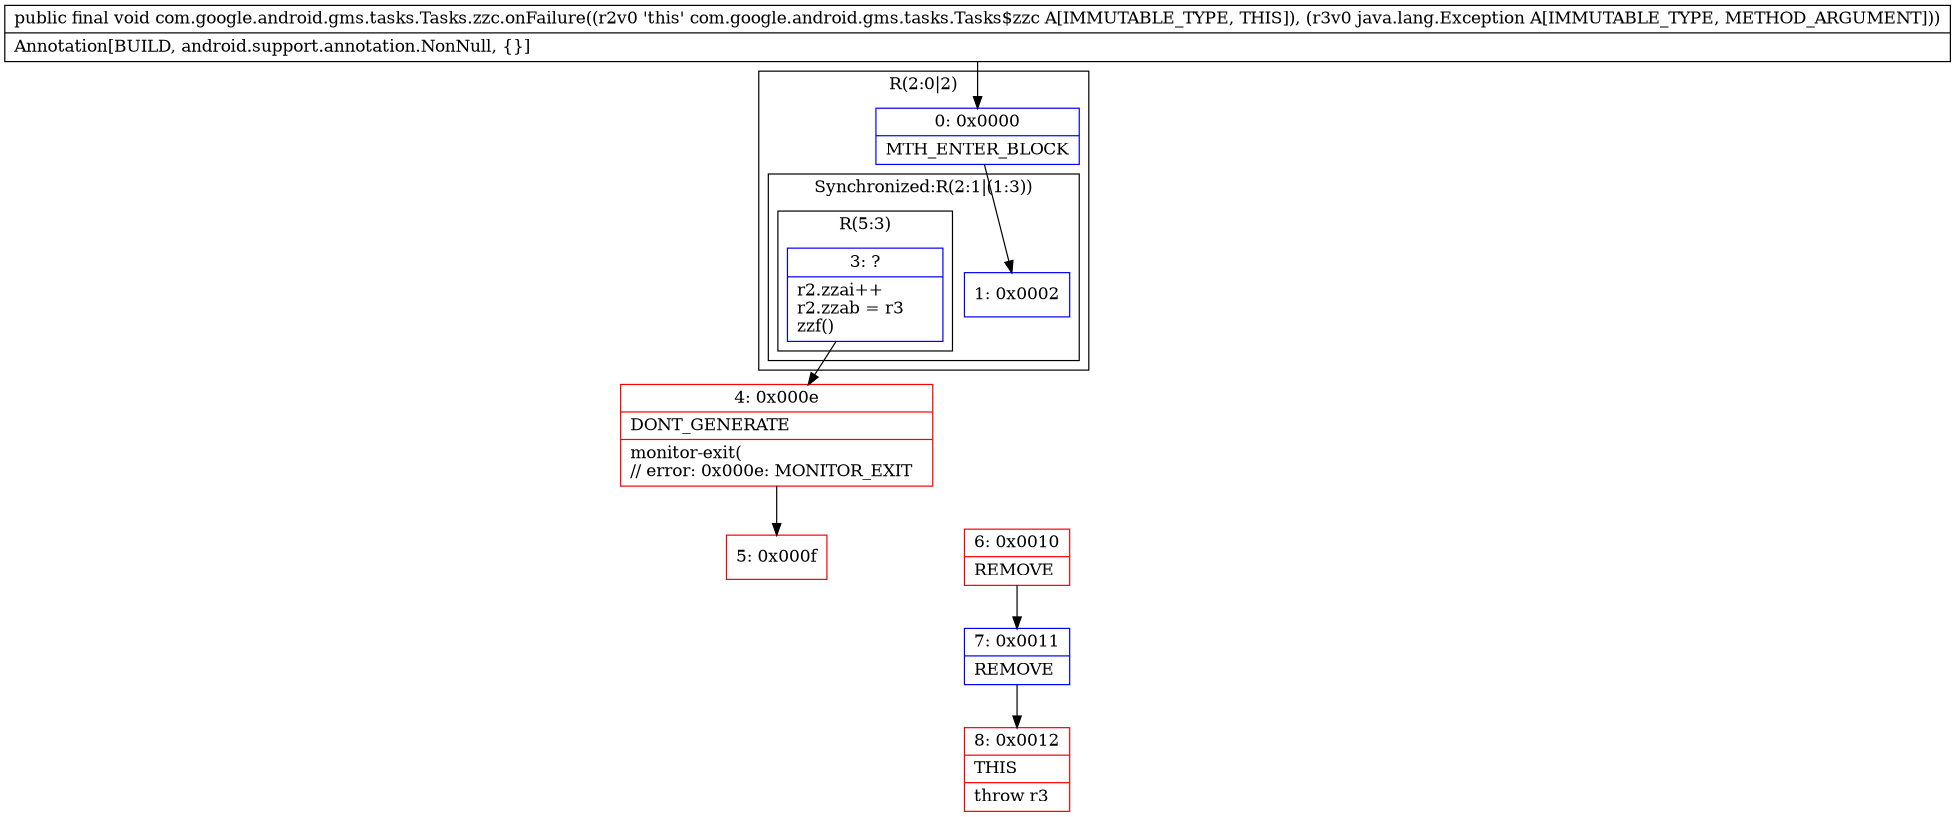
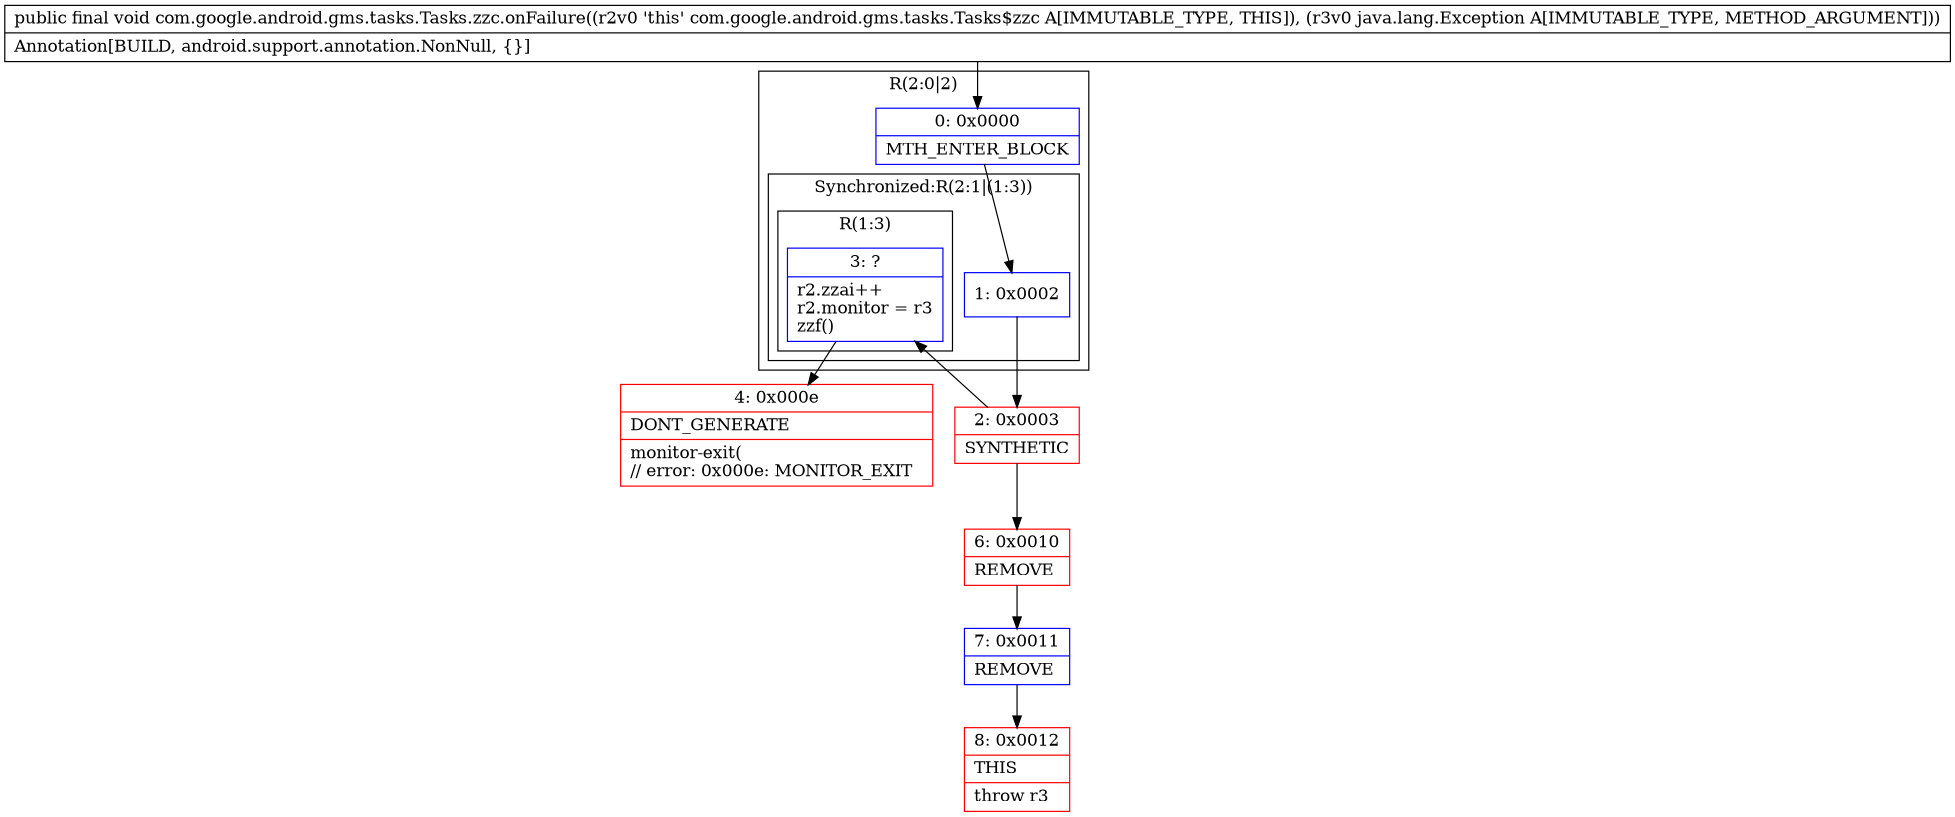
  digraph {
    node [color=red shape=record]
-   n1 [color=blue label="{3\:\ ?|r2.zzai++\lr2.zzab = r3\lzzf()\l}"]
+   n1 [color=blue label="{3\:\ ?|r2.zzai++\lr2.monitor = r3\lzzf()\l}"]
    n2 [color=blue label="{1\:\ 0x0002}"]
    n3 [color=blue label="{0\:\ 0x0000|MTH_ENTER_BLOCK\l}"]
    n4 [label="{4\:\ 0x000e|DONT_GENERATE\l|monitor\-exit(\l\/\/ error: 0x000e: MONITOR_EXIT  \l}"]
+   n5 [label="{2\:\ 0x0003|SYNTHETIC\l}"]
    n6 [label="{6\:\ 0x0010|REMOVE\l}"]
-   n7 [label="{5\:\ 0x000f}"]
    n8 [color=blue label="{7\:\ 0x0011|REMOVE\l}"]
    n9 [label="{8\:\ 0x0012|THIS\l|throw r3\l}"]
    n10 [label="{public final void com.google.android.gms.tasks.Tasks.zzc.onFailure((r2v0 'this' com.google.android.gms.tasks.Tasks$zzc A[IMMUTABLE_TYPE, THIS]), (r3v0 java.lang.Exception A[IMMUTABLE_TYPE, METHOD_ARGUMENT]))  | Annotation[BUILD, android.support.annotation.NonNull, \{\}]\l}" color=""]
    subgraph cluster_1 {
      label="R(2:0|2)"
      n3
      subgraph cluster_2 {
        label="Synchronized:R(2:1|(1:3))"
        n2
        subgraph cluster_3 {
-         label="R(5:3)"
+         label="R(1:3)"
          n1
        }
      }
    }
    n1 -> n4
+   n2 -> n5
    n3 -> n2
-   n4 -> n7
+   n5 -> n1
+   n5 -> n6
    n6 -> n8
    n8 -> n9
    n10 -> n3
  }
